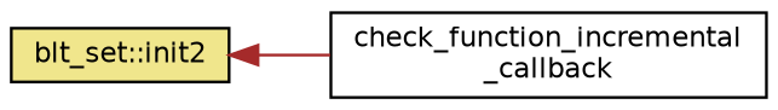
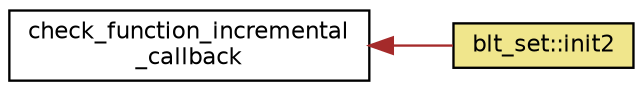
  digraph {
    rankdir=LR
    node [color=black fontname=Helvetica fontsize=10 shape=record style=filled]
    n1 [fillcolor=white fontcolor=black height=0.2 label="check_function_incremental\l_callback" width=0.4]
    n2 [fillcolor=khaki height=0.2 label="blt_set::init2" width=0.4]
-   n2 -> n1 [color=brown dir=back fontname=Helvetica fontsize=10 labelfontname=Helvetica labelfontsize=10 style=solid]
+   n1 -> n2 [color=brown dir=back fontname=Helvetica fontsize=10 labelfontname=Helvetica labelfontsize=10 style=solid]
  }
